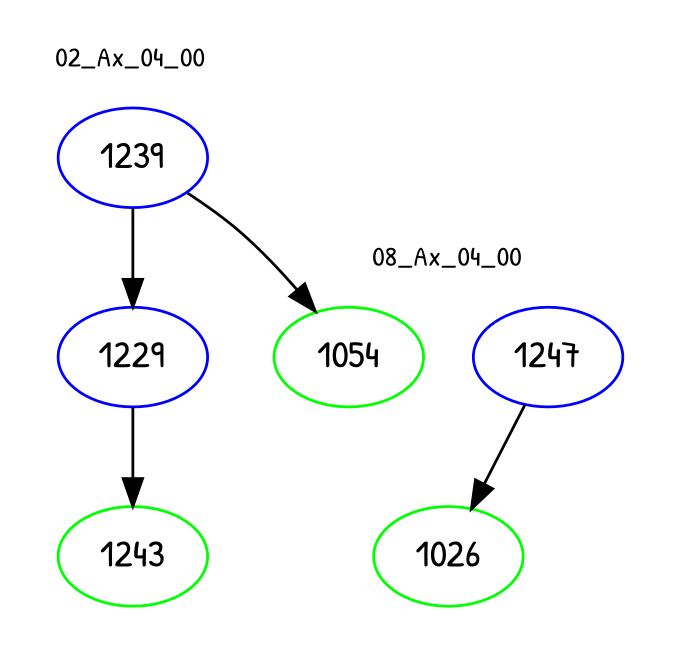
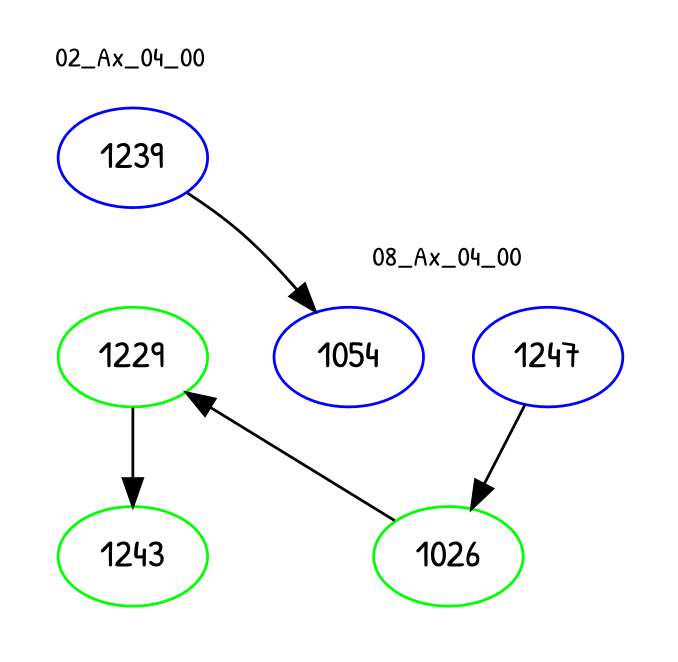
  digraph {
    fontname="Patrick Hand"
    node [color=green fontname="Patrick Hand"]
    edge [color=black fontname="Patrick Hand"]
    n1 [color=blue label=1239]
-   n2 [color=blue label=1229]
+   n2 [label=1229]
    n3 [label=1243]
    n4 [color=blue label=1247]
    n5 [label=1026]
-   n6 [label=1054]
+   n6 [color=blue label=1054]
    subgraph cluster_1 {
      color=white
      fontsize=10
      label="02_Ax_04_00"
      n1
      n2
      n3
    }
    subgraph cluster_2 {
      color=white
      fontsize=10
      label="08_Ax_04_00"
      n4
      n5
      n6
    }
-   n1 -> n2
+   n5 -> n2
    n1 -> n6
    n2 -> n3
    n4 -> n5
  }
